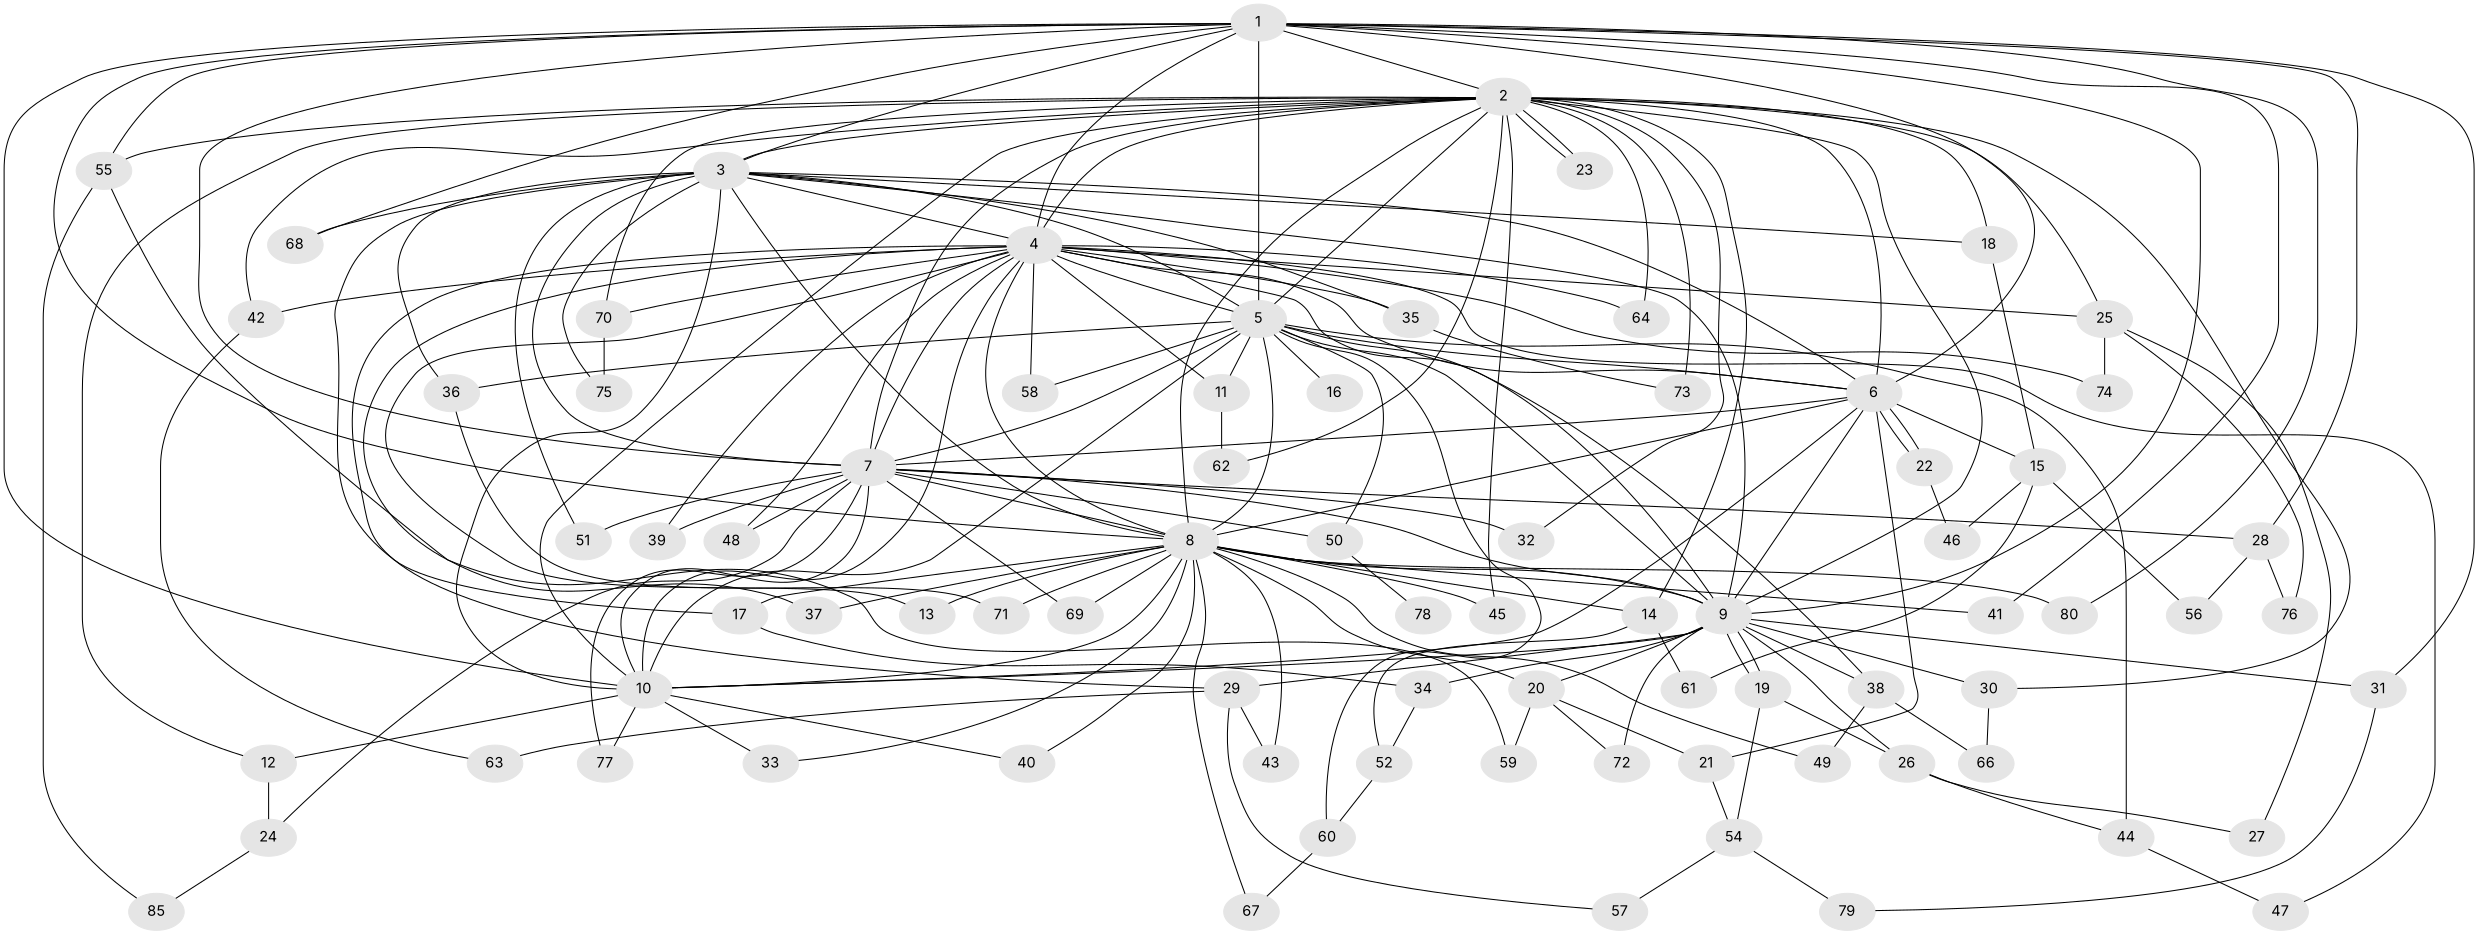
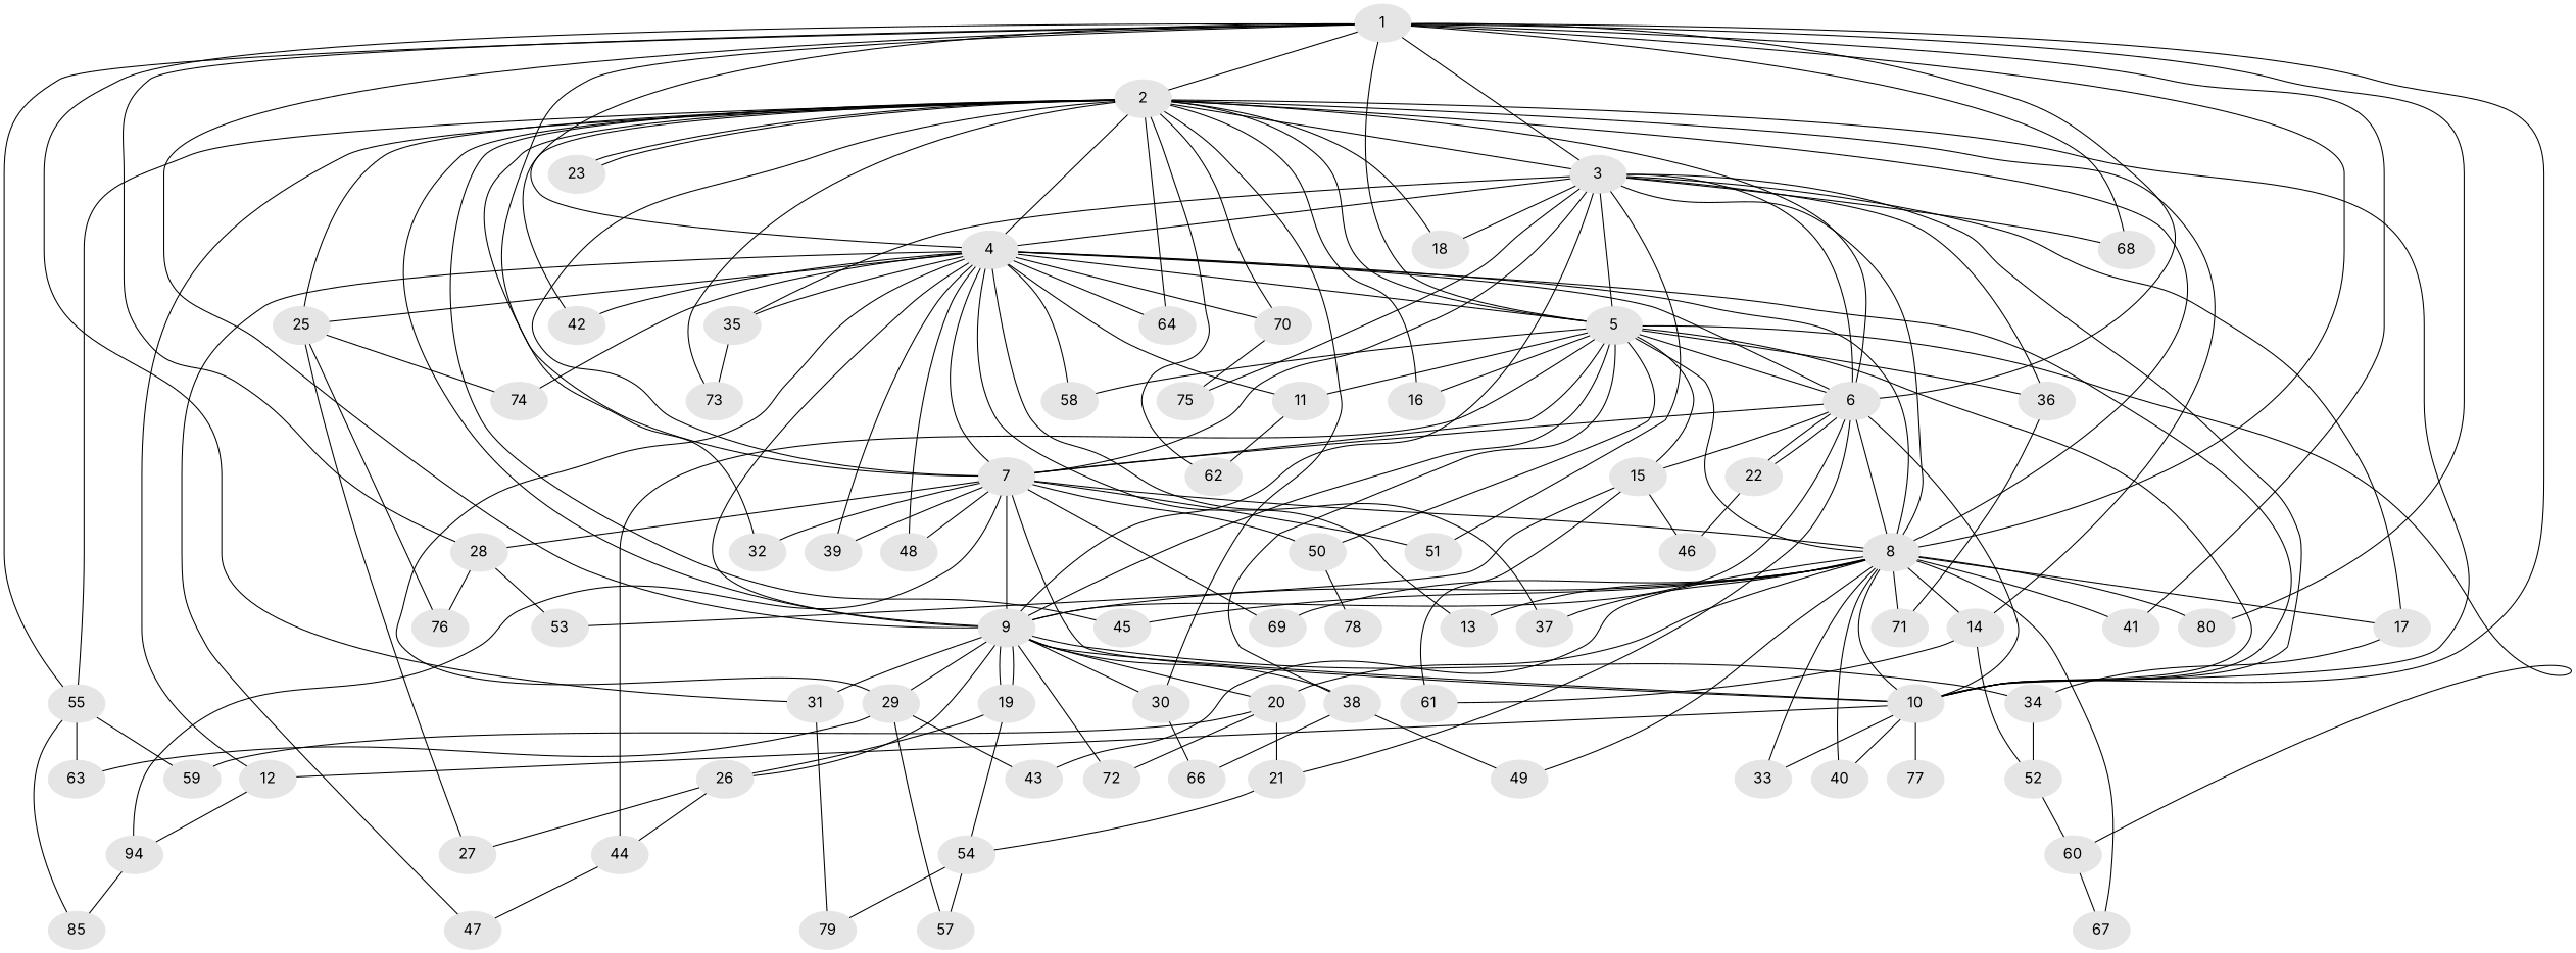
  graph {
    fontname=Inter
    node [color=gray90 fontname=Inter style=filled]
    edge [fontname=Inter]
    1
    2
    3
    4
    5
    6
    7
    8
    9
    10
    28
    31
    41
    55
    68
    80
    12
    14
    16
    18
    23
    25
    30
    32
    42
    45
    62
    64
    70
    73
    17
    35
    36
    51
    75
    11
    13
    29
    37
    39
    47
    48
    58
    74
    15
    38
    44
    50
    60
    21
    22
-   24
+   24 [label=94]
    69
    77
    20
    33
    40
    43
    49
    67
    71
    19
    26
    34
    72
-   53 [label=56]
+   53
    76
    79
    59
    n70 [label=85]
    52
    61
    27
    66
    63
    57
    46
    78
    54
    1 -- 2
    1 -- 3
    1 -- 4
    1 -- 5
    1 -- 6
    1 -- 7
    1 -- 8
    1 -- 9
    1 -- 10
    1 -- 28
    1 -- 31
    1 -- 41
    1 -- 55
    1 -- 68
    1 -- 80
    2 -- 3
    2 -- 4
    2 -- 5
    2 -- 6
    2 -- 7
    2 -- 8
    2 -- 9
    2 -- 10
    2 -- 55
    2 -- 12
    2 -- 14
+   2 -- 16
    2 -- 18
    2 -- 23
    2 -- 23
    2 -- 25
    2 -- 30
    2 -- 32
    2 -- 42
    2 -- 45
    2 -- 62
    2 -- 64
    2 -- 70
    2 -- 73
    3 -- 4
    3 -- 5
    3 -- 6
    3 -- 7
    3 -- 8
    3 -- 9
    3 -- 10
    3 -- 68
    3 -- 18
    3 -- 17
    3 -- 35
    3 -- 36
    3 -- 51
    3 -- 75
    4 -- 5
    4 -- 6
    4 -- 7
    4 -- 8
    4 -- 9
    4 -- 10
    4 -- 25
    4 -- 42
    4 -- 64
    4 -- 70
    4 -- 35
    4 -- 11
    4 -- 13
    4 -- 29
    4 -- 37
    4 -- 39
    4 -- 47
    4 -- 48
    4 -- 58
    4 -- 74
    5 -- 6
    5 -- 7
    5 -- 8
    5 -- 9
    5 -- 10
    5 -- 16
    5 -- 36
    5 -- 11
    5 -- 58
-   18 -- 15
+   5 -- 15
    5 -- 38
    5 -- 44
    5 -- 50
    5 -- 60
    6 -- 7
    6 -- 8
    6 -- 9
    6 -- 10
    6 -- 15
    6 -- 21
    6 -- 22
    6 -- 22
    7 -- 8
    7 -- 9
    7 -- 10
    7 -- 28
    7 -- 32
    7 -- 51
    7 -- 39
    7 -- 48
    7 -- 50
    7 -- 24
    7 -- 69
-   7 -- 77
    8 -- 9
    8 -- 10
    8 -- 41
    8 -- 80
    8 -- 14
    8 -- 45
    8 -- 17
    8 -- 13
    8 -- 37
    8 -- 69
    8 -- 20
    8 -- 33
    8 -- 40
    8 -- 43
    8 -- 49
    8 -- 67
    8 -- 71
    9 -- 10
    9 -- 31
    9 -- 30
    9 -- 29
    9 -- 38
    9 -- 20
    9 -- 19
    9 -- 19
    9 -- 26
    9 -- 34
    9 -- 72
    10 -- 12
    10 -- 77
    10 -- 33
    10 -- 40
    28 -- 53
    28 -- 76
    31 -- 79
    55 -- 59
    55 -- n70
    12 -- 24
    14 -- 52
    14 -- 61
    25 -- 74
    25 -- 76
    25 -- 27
    30 -- 66
-   42 -- 63
+   55 -- 63
    70 -- 75
    17 -- 34
    35 -- 73
    36 -- 71
    11 -- 62
    29 -- 43
    29 -- 63
    29 -- 57
    15 -- 53
    15 -- 61
    15 -- 46
    38 -- 49
    38 -- 66
    44 -- 47
    50 -- 78
    60 -- 67
    21 -- 54
    22 -- 46
    24 -- n70
    20 -- 21
    20 -- 72
    20 -- 59
    19 -- 26
    19 -- 54
    26 -- 44
    26 -- 27
    34 -- 52
    52 -- 60
    54 -- 79
    54 -- 57
  }
